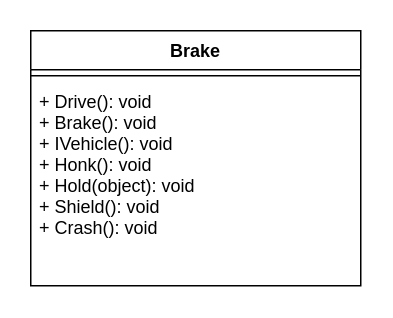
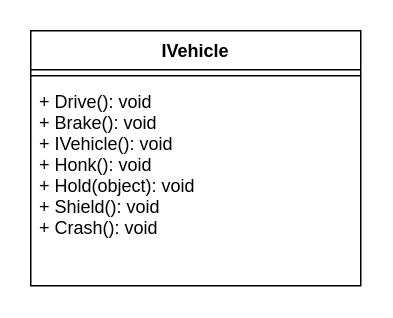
  <mxCell id="0" />
  <mxCell id="1" parent="0" />
- <mxCell id="2" value="Brake" style="swimlane;fontStyle=1;align=center;verticalAlign=top;childLayout=stackLayout;horizontal=1;startSize=26;horizontalStack=0;resizeParent=1;resizeParentMax=0;resizeLast=0;collapsible=1;marginBottom=0;" parent="1" vertex="1"><mxGeometry x="20" y="20" width="220" height="170" as="geometry" /></mxCell>
+ <mxCell id="2" value="IVehicle" style="swimlane;fontStyle=1;align=center;verticalAlign=top;childLayout=stackLayout;horizontal=1;startSize=26;horizontalStack=0;resizeParent=1;resizeParentMax=0;resizeLast=0;collapsible=1;marginBottom=0;" parent="1" vertex="1"><mxGeometry x="20" y="20" width="220" height="170" as="geometry" /></mxCell>
  <mxCell id="3" value="" style="line;strokeWidth=1;fillColor=none;align=left;verticalAlign=middle;spacingTop=-1;spacingLeft=3;spacingRight=3;rotatable=0;labelPosition=right;points=[];portConstraint=eastwest;" parent="2" vertex="1"><mxGeometry y="26" width="220" height="8" as="geometry" /></mxCell>
  <mxCell id="4" value="+ Drive(): void&#10;+ Brake(): void&#10;+ IVehicle(): void&#10;+ Honk(): void&#10;+ Hold(object): void&#10;+ Shield(): void&#10;+ Crash(): void" style="text;strokeColor=none;fillColor=none;align=left;verticalAlign=top;spacingLeft=4;spacingRight=4;overflow=hidden;rotatable=0;points=[[0,0.5],[1,0.5]];portConstraint=eastwest;" parent="2" vertex="1"><mxGeometry y="34" width="220" height="136" as="geometry" /></mxCell>
